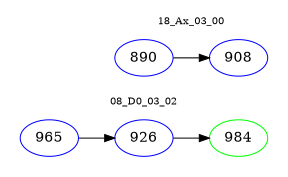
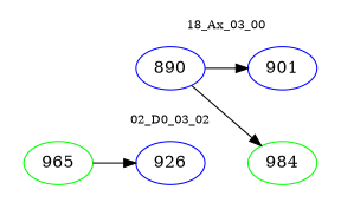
  digraph {
    rankdir=LR
    node [color=blue]
    edge [color=black]
    n1 [label=890]
-   n2 [label=908]
-   n3 [label=965]
+   n2 [label=901]
+   n3 [color=green label=965]
    n4 [label=926]
    n5 [color=green label=984]
    subgraph cluster_1 {
      color=white
      fontsize=10
      label="18_Ax_03_00"
      n1
      n2
    }
    subgraph cluster_2 {
      color=white
      fontsize=10
-     label="08_D0_03_02"
+     label="02_D0_03_02"
      n3
      n4
      n5
    }
    n1 -> n2
    n3 -> n4
-   n4 -> n5
+   n1 -> n5
  }
